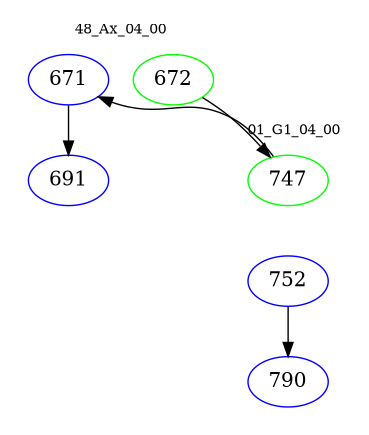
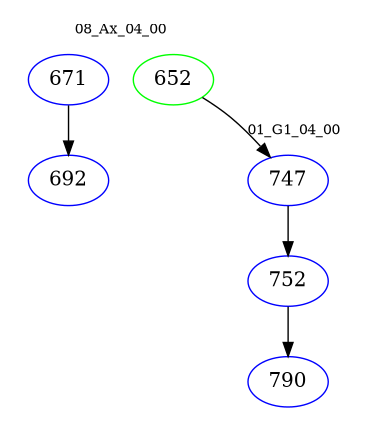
  digraph {
    node [color=blue]
    edge [color=black]
-   n1 [color=green label=672]
+   n1 [color=green label=652]
    n2 [label=671]
-   n3 [label=691]
-   n4 [color=green label=747]
+   n3 [label=692]
+   n4 [label=747]
    n5 [label=752]
    n6 [label=790]
    subgraph cluster_1 {
      color=white
      fontsize=10
-     label="48_Ax_04_00"
+     label="08_Ax_04_00"
      n1
      n2
      n3
    }
    subgraph cluster_2 {
      color=white
      fontsize=10
      label="01_G1_04_00"
      n4
      n5
      n6
    }
    n1 -> n4
    n2 -> n3
-   n4 -> n2
+   n4 -> n5
    n5 -> n6
  }
